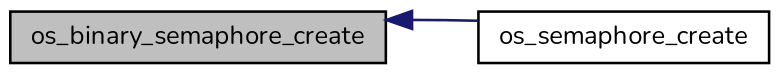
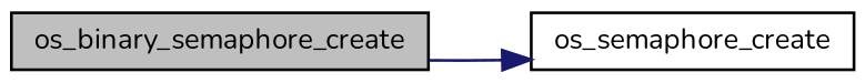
  digraph {
    rankdir=LR
    fontname=Nunito
    node [color=black fontname=Nunito fontsize=10 shape=record style=filled]
    n1 [fillcolor=grey75 fontcolor=black height=0.2 label=os_binary_semaphore_create width=0.4]
    n2 [fillcolor=white height=0.2 label=os_semaphore_create width=0.4]
-   n2 -> n1 [color=midnightblue fontname=Nunito fontsize=10 labelfontname=FreeSans labelfontsize=10 style=solid]
+   n1 -> n2 [color=midnightblue fontname=Nunito fontsize=10 labelfontname=FreeSans labelfontsize=10 style=solid]
  }
